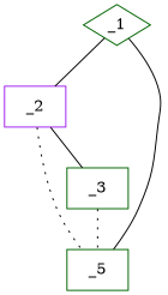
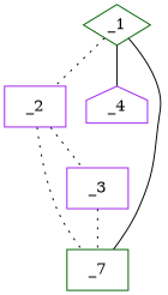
  graph {
    node [color=purple histo10=0 histo11=0 histo12=0 histo13=0 histo14=0 histo15=0 histo16=0 histo17=0 histo18=0 histo19=0 histo20=0 histo21=0 histo22=0 histo24=0 histo25=0 histo26=0 histo27=0 histo28=0 histo29=0 histo3=0 histo30=0 histo31=0 histo32=0 histo33=0 histo34=0 histo35=0 histo36=0 histo37=0 histo38=0 histo39=0 histo4=0 histo40=0 histo41=0 histo42=0 histo43=0 histo44=0 histo45=0 histo46=0 histo47=0 histo48=0 histo49=0 histo5=0 histo50=0 histo51=0 histo52=0 histo53=0 histo54=0 histo55=0 histo56=0 histo57=0 histo58=0 histo59=0 histo60=0 histo61=0 histo62=0 histo63=0 histo64=0 histo8=0 histo9=0 shape=box]
    edge [style=solid]
    _1 [color=darkgreen histo1=0.968009 histo2=0.0258807 histo22=0.000179727 histo23=0.000718907 histo5=0.000179727 histo6=0.0046729 histo7=0.000359454 shape=diamond]
    _2 [histo1=0.0442813 histo12=0.00142079 histo2=0.187308 histo23=0.00781435 histo24=0.0153919 histo28=0.028179 histo3=0.200095 histo4=0.000236798 histo44=0.000710395 histo6=0.00520957 histo7=0.214539 histo8=0.294814]
-   _5 [color=darkgreen histo1=0.0452095 histo11=0.0452095 histo12=0.0132725 histo2=0.0792202 histo23=0.00165906 histo6=0.0647034 histo7=0.747822 histo8=0.00290336]
-   _3 [color=darkgreen histo1=0 histo2=0 histo23=0 histo3=0.0668103 histo4=0.321839 histo6=0 histo7=0 histo8=0.611351]
-   _1 -- _2 [boundary=621]
+   _4 [histo1=0.274517 histo10=0.00107373 histo11=0.00071582 histo2=0.039728 histo22=0.108089 histo23=0.0100215 histo24=0.00035791 histo26=0.14889 histo27=0.00035791 histo28=0.00178955 histo44=0.00107373 histo48=0.00035791 histo5=0.120258 histo6=0.285612 histo7=0.0071582 shape=house]
+   _5 [color=darkgreen histo1=0.0452095 histo11=0.0452095 histo12=0.0132725 histo2=0.0792202 histo23=0.00165906 histo6=0.0647034 histo7=0.747822 histo8=0.00290336 label=_7]
+   _3 [histo1=0 histo2=0 histo23=0 histo3=0.0668103 histo4=0.321839 histo6=0 histo7=0 histo8=0.611351]
+   _1 -- _2 [boundary=621 style=dotted]
+   _1 -- _4 [boundary=459]
    _1 -- _5 [boundary=119]
    _2 -- _5 [boundary=191 style=dotted]
-   _2 -- _3 [boundary=295]
+   _2 -- _3 [boundary=295 style=dotted]
    _3 -- _5 [boundary=240 style=dotted]
  }
